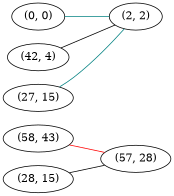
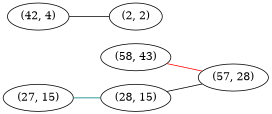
  graph {
    rankdir=LR
    edge [color=teal weight=1]
    "(58, 43)"
    "(57, 28)"
-   "(0, 0)"
    "(2, 2)"
    "(42, 4)"
    "(28, 15)"
    "(27, 15)"
    "(58, 43)" -- "(57, 28)" [color=red]
-   "(0, 0)" -- "(2, 2)" [weight=4]
    "(42, 4)" -- "(2, 2)" [color=black]
    "(28, 15)" -- "(57, 28)" [color=black]
-   "(27, 15)" -- "(2, 2)"
+   "(27, 15)" -- "(28, 15)"
  }
